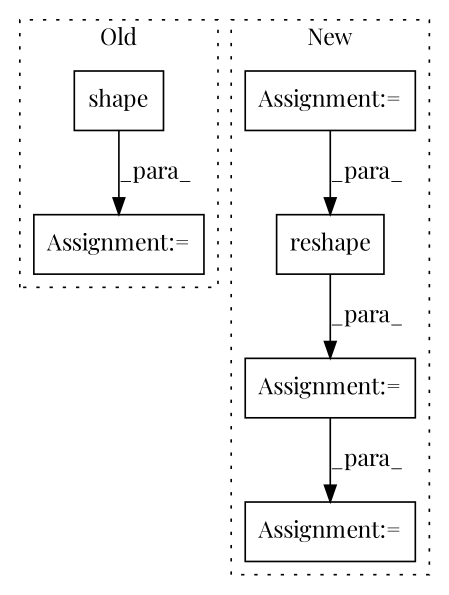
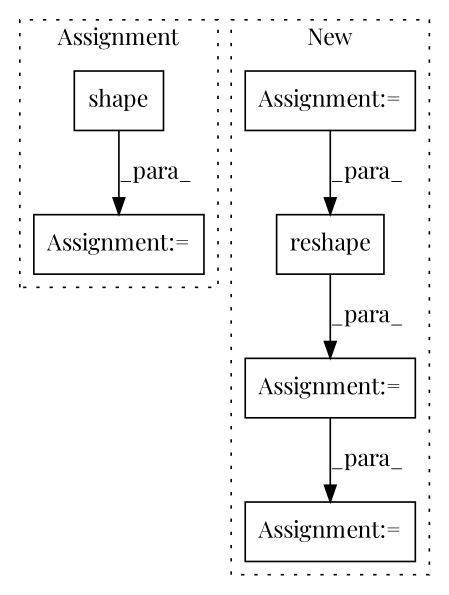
  digraph {
    fontname="Playfair Display"
    node [a=7 l=1 shape=box fontname="Playfair Display"]
    edge [fontname="Playfair Display"]
    n1 [a=32 l="6,1" label=shape s="2430,2440"]
    n2 [l="57,2" label="Assignment:=" s="2353,2445"]
    n3 [a=32 l="8,1" label=reshape s="1934,1959"]
    n4 [label="Assignment:=" s=1979]
    n5 [l=2 label="Assignment:=" s=1737]
    n6 [label="Assignment:=" s=1927]
    subgraph cluster_1 {
-     label=Old
+     label=Assignment
      style=dotted
      n1
      n2
    }
    subgraph cluster_2 {
      label=New
      style=dotted
      n3
      n4
      n5
      n6
    }
    n1 -> n2 [label=_para_]
    n3 -> n6 [label=_para_]
    n5 -> n3 [label=_para_]
    n6 -> n4 [label=_para_]
  }
